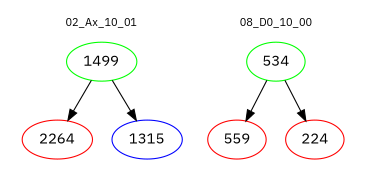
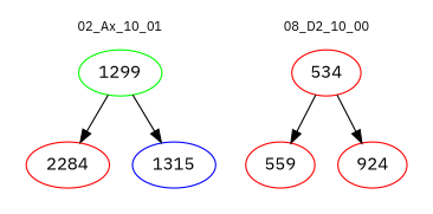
  digraph {
    fontname="IBM Plex Sans"
    node [color=red fontname="IBM Plex Sans"]
    edge [color=black fontname="IBM Plex Sans"]
-   n1 [color=green label=1499]
-   n2 [label=2264]
+   n1 [color=green label=1299]
+   n2 [label=2284]
    n3 [color=blue label=1315]
-   n4 [color=green label=534]
+   n4 [label=534]
    n5 [label=559]
-   n6 [label=224]
+   n6 [label=924]
    subgraph cluster_1 {
      color=white
      fontsize=10
      label="02_Ax_10_01"
      n1
      n2
      n3
    }
    subgraph cluster_2 {
      color=white
      fontsize=10
-     label="08_D0_10_00"
+     label="08_D2_10_00"
      n4
      n5
      n6
    }
    n1 -> n2
    n1 -> n3
    n4 -> n5
    n4 -> n6
  }
